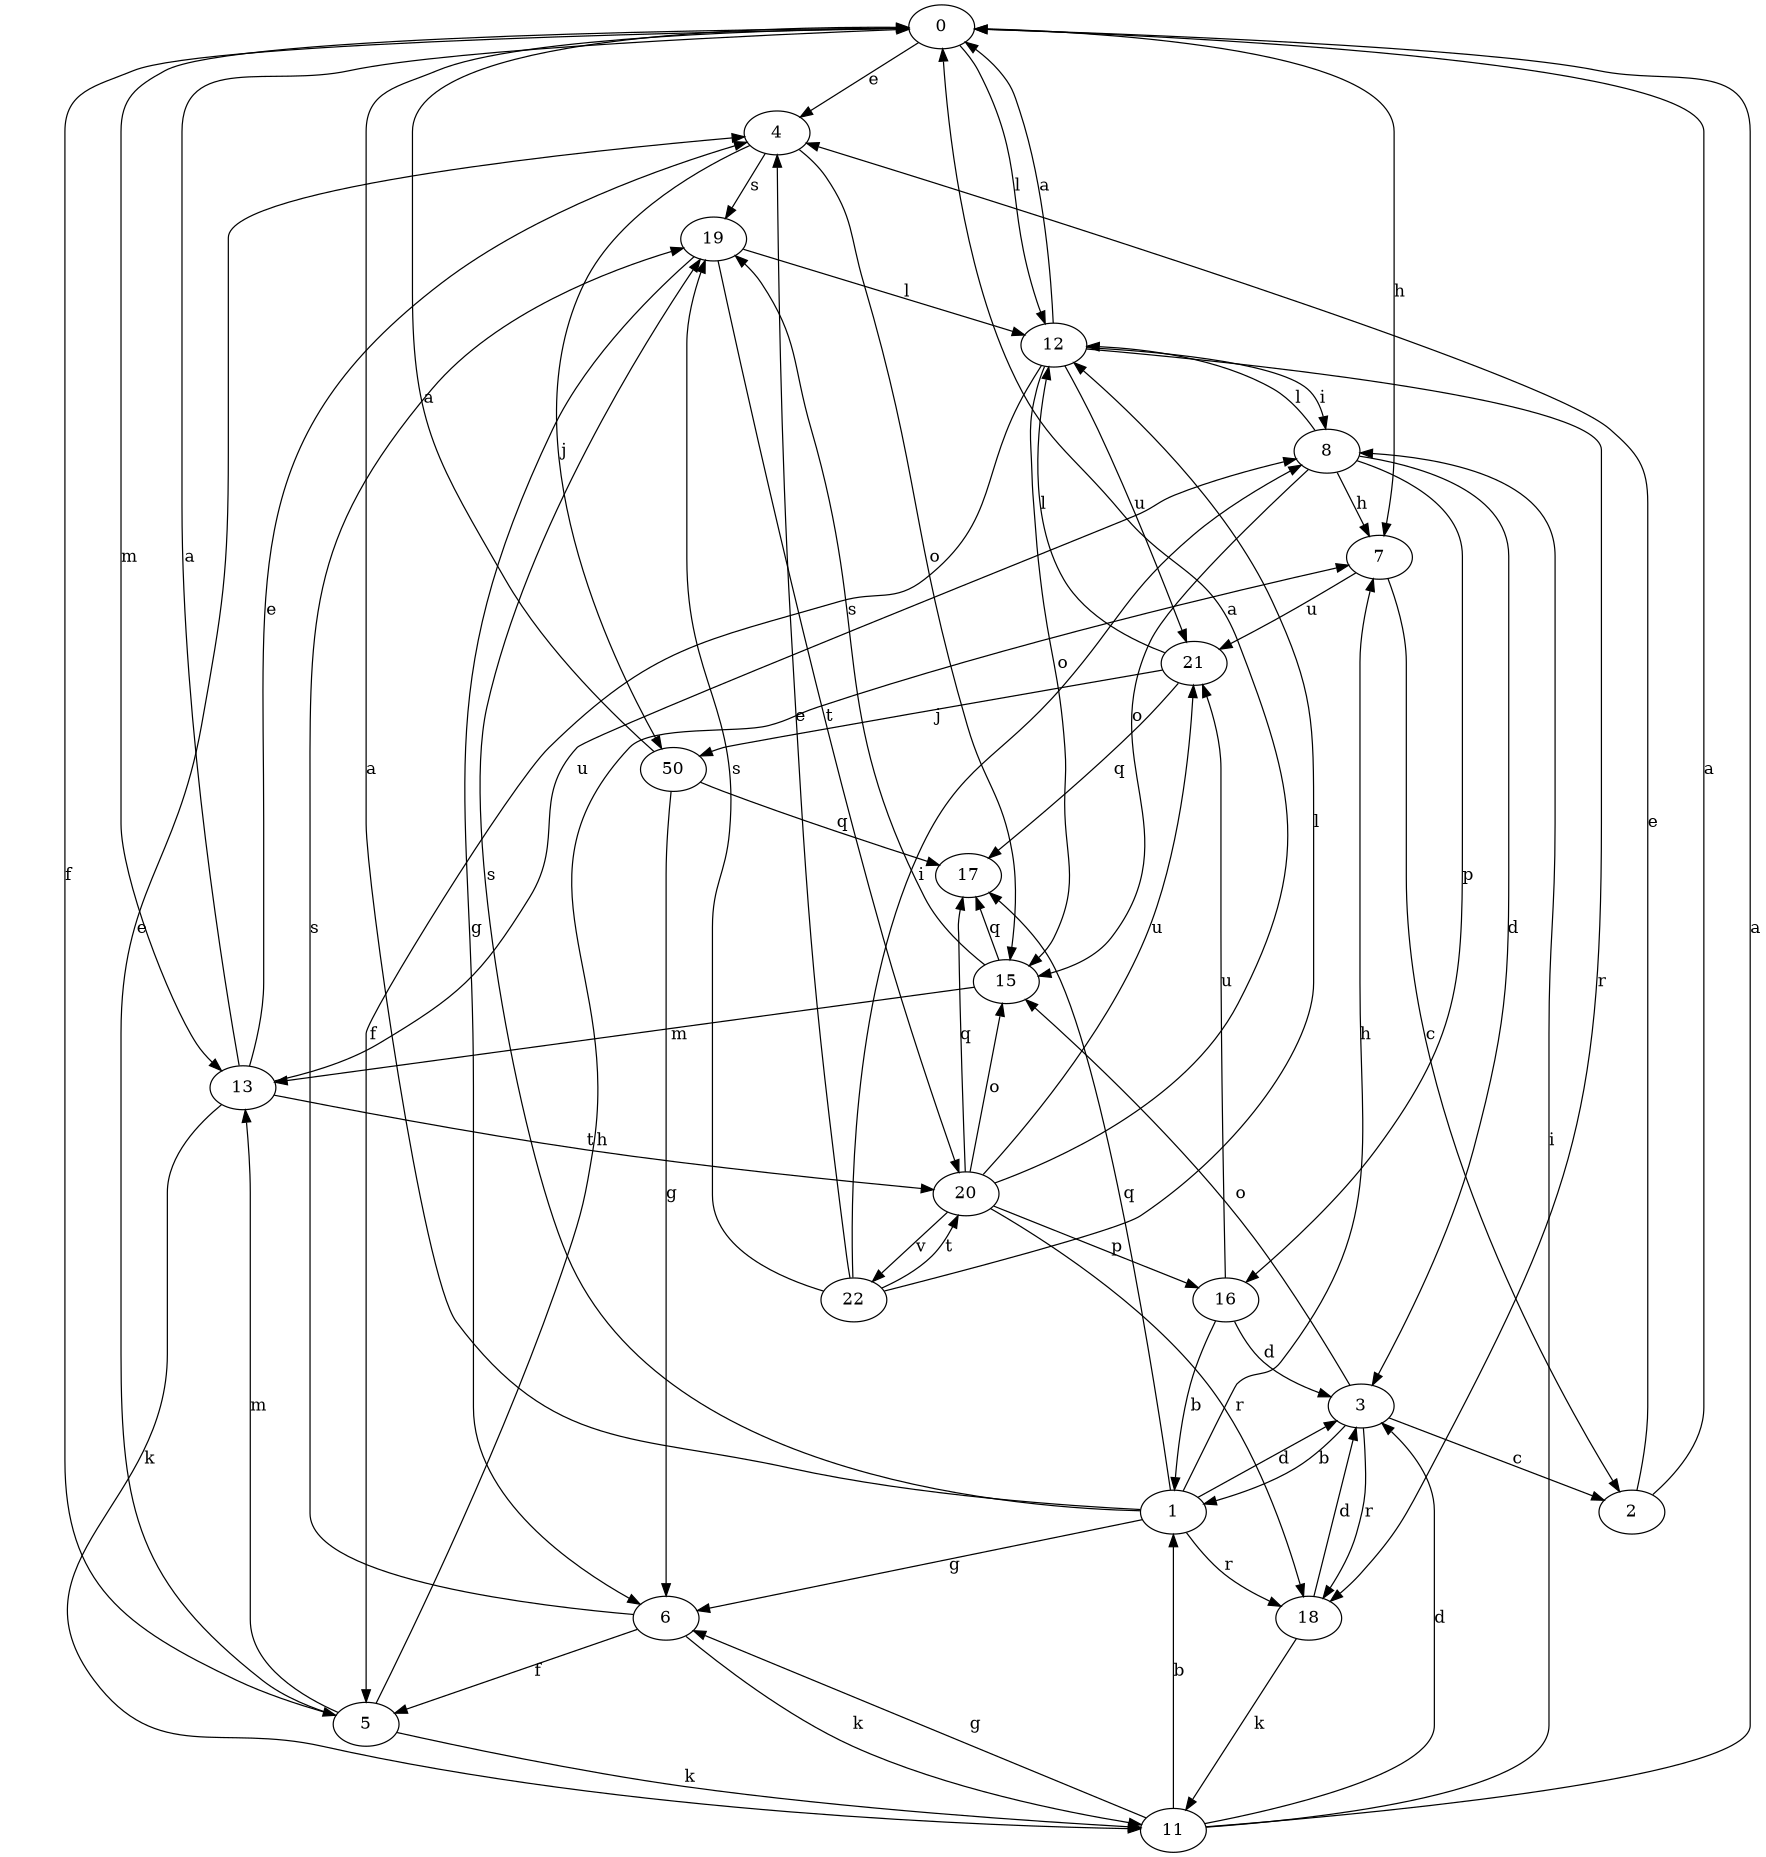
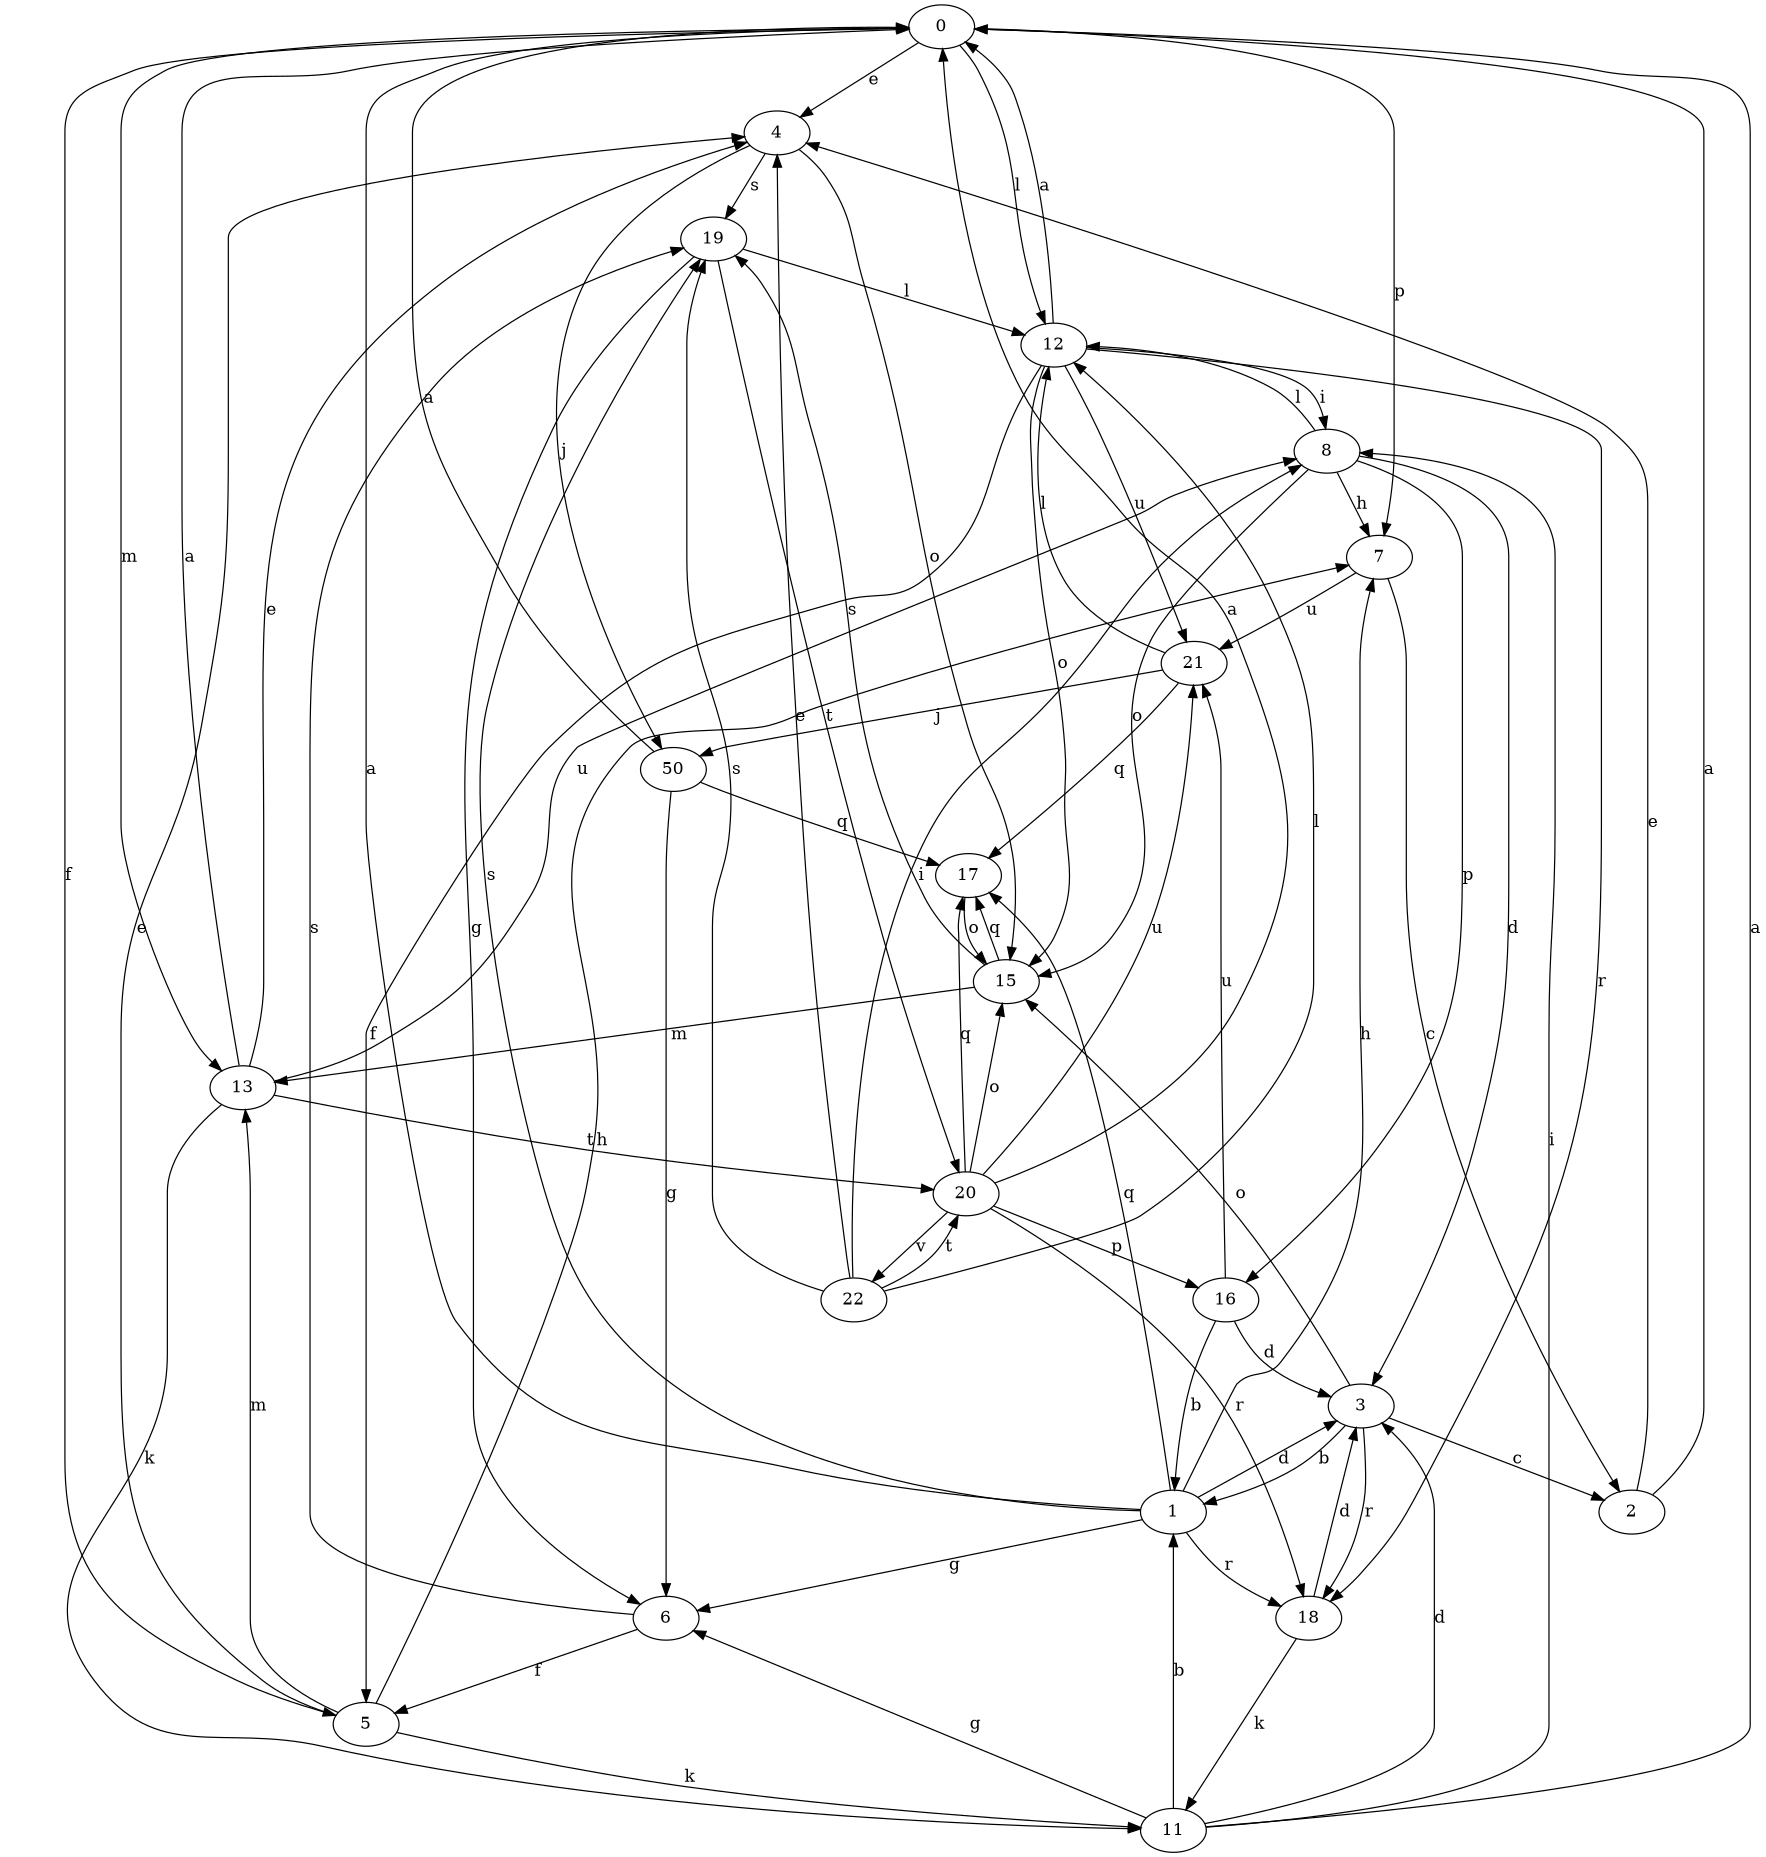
  strict digraph {
    0
    4
    5
    7
    12
    13
    19
    15
    n9 [label=50]
    11
    2
    21
    18
    8
    20
    1
    3
    6
    17
    16
    22
    0 -> 4 [label=e]
    0 -> 5 [label=f]
-   0 -> 7 [label=h]
+   0 -> 7 [label=p]
    0 -> 12 [label=l]
    0 -> 13 [label=m]
    4 -> 19 [label=s]
    4 -> 15 [label=o]
    4 -> n9 [label=j]
    5 -> 4 [label=e]
    5 -> 7 [label=h]
    5 -> 13 [label=m]
    5 -> 11 [label=k]
    7 -> 2 [label=c]
    7 -> 21 [label=u]
    12 -> 0 [label=a]
    12 -> 5 [label=f]
    12 -> 15 [label=o]
    12 -> 21 [label=u]
    12 -> 18 [label=r]
    12 -> 8 [label=i]
    13 -> 0 [label=a]
    13 -> 4 [label=e]
    13 -> 11 [label=k]
    13 -> 8 [label=u]
    13 -> 20 [label=t]
    19 -> 12 [label=l]
    19 -> 20 [label=t]
    19 -> 6 [label=g]
    15 -> 13 [label=m]
    15 -> 19 [label=s]
    15 -> 17 [label=q]
    n9 -> 0 [label=a]
    n9 -> 6 [label=g]
    n9 -> 17 [label=q]
    11 -> 0 [label=a]
    11 -> 8 [label=i]
    11 -> 1 [label=b]
    11 -> 3 [label=d]
    11 -> 6 [label=g]
    2 -> 0 [label=a]
    2 -> 4 [label=e]
    21 -> 12 [label=l]
    21 -> n9 [label=j]
    21 -> 17 [label=q]
    18 -> 11 [label=k]
    18 -> 3 [label=d]
    8 -> 7 [label=h]
    8 -> 12 [label=l]
    8 -> 15 [label=o]
    8 -> 3 [label=d]
    8 -> 16 [label=p]
    20 -> 0 [label=a]
    20 -> 15 [label=o]
    20 -> 21 [label=u]
    20 -> 18 [label=r]
    20 -> 17 [label=q]
    20 -> 16 [label=p]
    20 -> 22 [label=v]
    1 -> 0 [label=a]
    1 -> 7 [label=h]
    1 -> 19 [label=s]
    1 -> 18 [label=r]
    1 -> 3 [label=d]
    1 -> 6 [label=g]
    1 -> 17 [label=q]
    3 -> 15 [label=o]
    3 -> 2 [label=c]
    3 -> 18 [label=r]
    3 -> 1 [label=b]
    6 -> 5 [label=f]
    6 -> 19 [label=s]
-   6 -> 11 [label=k]
+   17 -> 15 [label=o]
    16 -> 21 [label=u]
    16 -> 1 [label=b]
    16 -> 3 [label=d]
    22 -> 4 [label=e]
    22 -> 12 [label=l]
    22 -> 19 [label=s]
    22 -> 8 [label=i]
    22 -> 20 [label=t]
  }
